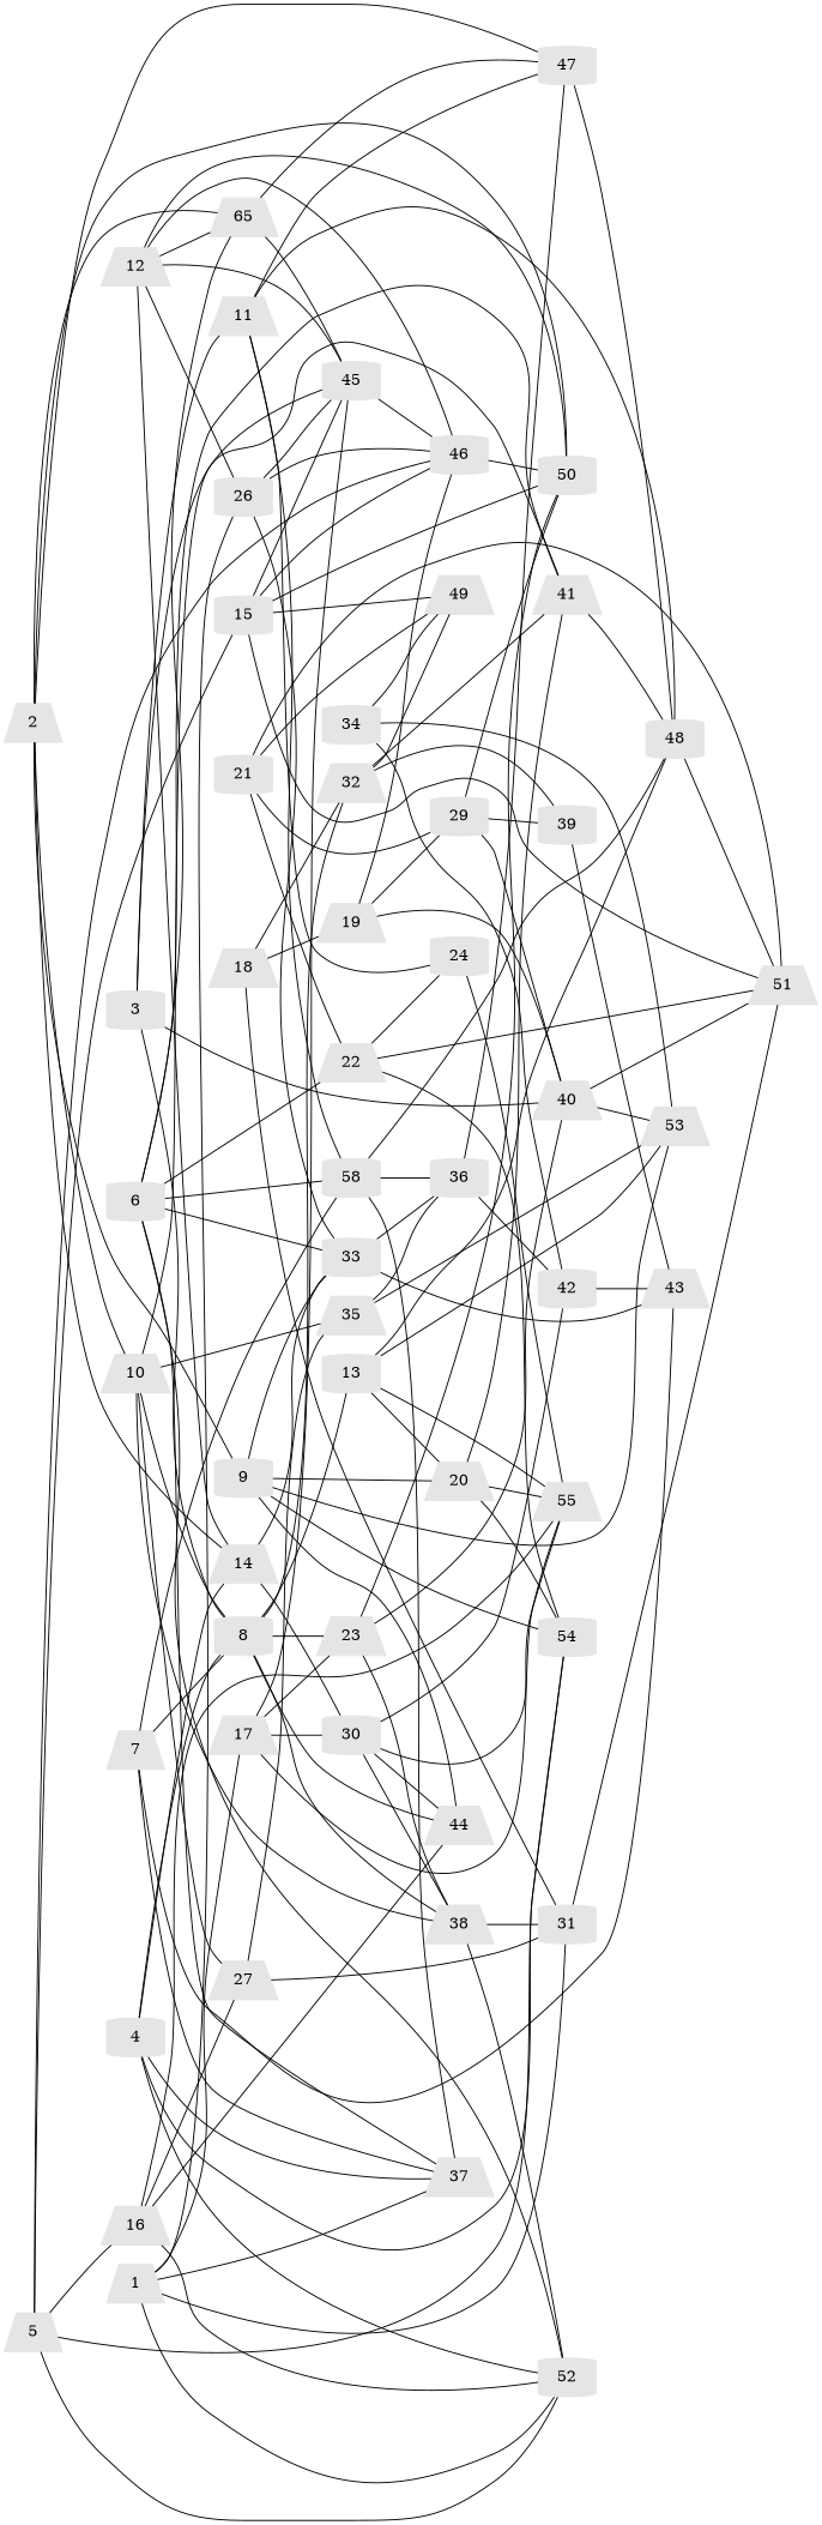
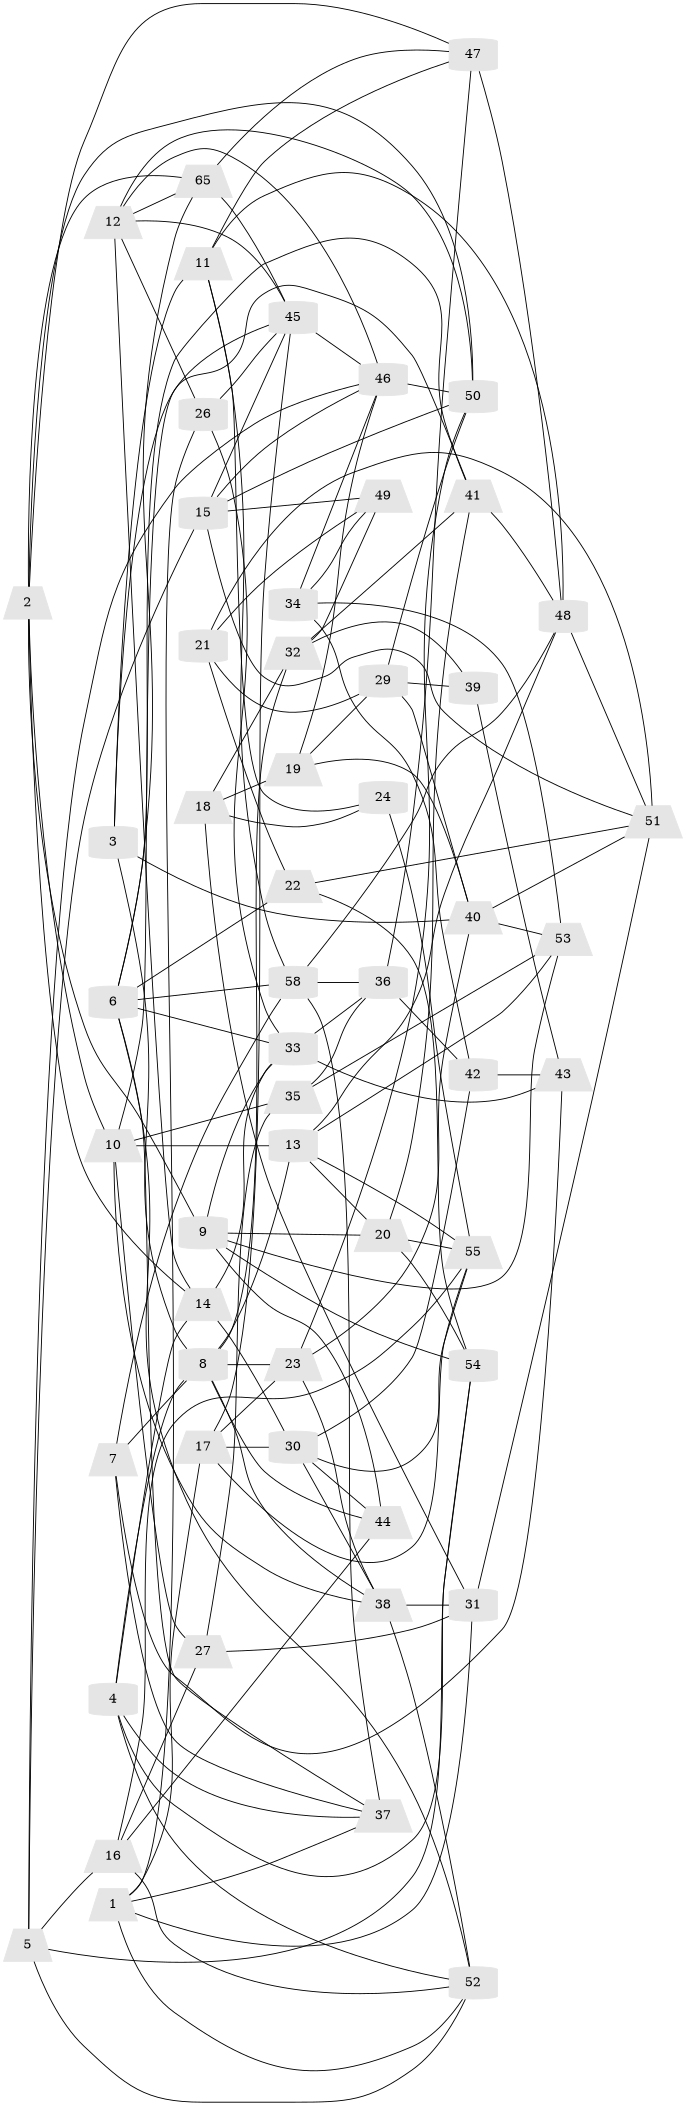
  graph {
    rankdir=LR
    node [color=gray90 shape=trapezium style=filled]
    edge [weight=1.0]
    1
    17
    26 [shape=cylinder]
    31 [shape=cylinder]
    37
    52 [shape=cylinder]
    45 [shape=cylinder]
    23
    55
    30 [shape=cylinder]
    33 [shape=cylinder]
    51
    9 [shape=cylinder]
    2
    10
    14
    n17 [label=65]
    47 [shape=cylinder]
    50 [shape=cylinder]
    54 [shape=cylinder]
    44
    20
    53
    41
    13 [shape=cylinder]
    38
    27
    35
    48 [shape=cylinder]
    3 [shape=cylinder]
    8 [shape=cylinder]
    11
    40
    32
    n35 [label=58 shape=cylinder]
    24 [shape=cylinder]
    46 [shape=cylinder]
    4 [shape=cylinder]
    5
    15 [shape=cylinder]
    16
    49
    6 [shape=cylinder]
    22
    36 [shape=cylinder]
    43
    7
    39 [shape=cylinder]
    12
    42 [shape=cylinder]
    18
    19
    29 [shape=cylinder]
    21 [shape=cylinder]
    34 [shape=cylinder]
    1 -- 17
    1 -- 26
    1 -- 31
    1 -- 37 [weight=2.0]
    1 -- 52
    17 -- 45 [weight=2.0]
    17 -- 23
    17 -- 55
    17 -- 30
    26 -- 45
    26 -- 33
    31 -- 51
    45 -- 46
    23 -- 50
    23 -- 38
    23 -- 40
    30 -- 55
    30 -- 44
    30 -- 38
    30 -- 42
    33 -- 36
    33 -- 43
    9 -- 33
    9 -- 54
    9 -- 44
    9 -- 20
    9 -- 53
    2 -- 9
    2 -- 10
    2 -- 14
    2 -- n17
    2 -- 47
    2 -- 50
    10 -- 41
-   10 -- 8
+   10 -- 13
    10 -- 38
    10 -- 27
    10 -- 35
    14 -- 30
    14 -- 33
    n17 -- 45
    n17 -- 47 [weight=2.0]
    47 -- 48
    20 -- 55
    20 -- 54 [weight=2.0]
    20 -- 41
    41 -- 48
    13 -- 55
    13 -- 20
    13 -- 53
    13 -- 48
    38 -- 31
    38 -- 52
    27 -- 31 [weight=2.0]
    27 -- 35 [weight=2.0]
    35 -- 53
    35 -- 36 [weight=2.0]
    48 -- 51
    3 -- 45
    3 -- 8
    3 -- 11
    3 -- 40
    8 -- 23
    8 -- 44
    8 -- 13
    8 -- 38
    8 -- 32
    11 -- 47
    11 -- 48
    11 -- n35
    11 -- 24 [weight=2.0]
    40 -- 51
    40 -- 53 [weight=2.0]
    32 -- 41
    32 -- 49
    32 -- 39
    n35 -- 37
    n35 -- 48
    n35 -- 36
    24 -- 55
    46 -- 50
    4 -- 37
    4 -- 52
    4 -- 14 [weight=2.0]
    4 -- 54
    4 -- 8
    5 -- 52 [weight=2.0]
    5 -- 54
    5 -- 46
    5 -- 15
    5 -- 16
    15 -- 45
    15 -- 51
    15 -- 50
    15 -- 46
    15 -- 49
    16 -- 52
    16 -- 55
    16 -- 44 [weight=2.0]
    16 -- 27
    6 -- 37
    6 -- 52 [weight=2.0]
    6 -- 33
    6 -- n17
    6 -- 41
    6 -- n35
    6 -- 22
    22 -- 51
    22 -- 54
-   22 -- 24
+   18 -- 24
    36 -- 47
    36 -- 42
    7 -- 37
    7 -- 8
    7 -- n35
    7 -- 43
    39 -- 43 [weight=2.0]
    12 -- 26
    12 -- 45
    12 -- 14
    12 -- n17
    12 -- 50
    12 -- 46
    42 -- 43 [weight=2.0]
    18 -- 31 [weight=2.0]
    18 -- 32 [weight=2.0]
    18 -- 19
    19 -- 40
    19 -- 46
    19 -- 29
    29 -- 50
    29 -- 40 [weight=2.0]
    29 -- 39
    21 -- 51
    21 -- 49 [weight=2.0]
    21 -- 22 [weight=2.0]
    21 -- 29
    34 -- 53
-   26 -- 46
+   34 -- 46
    34 -- 49
    34 -- 42
  }
